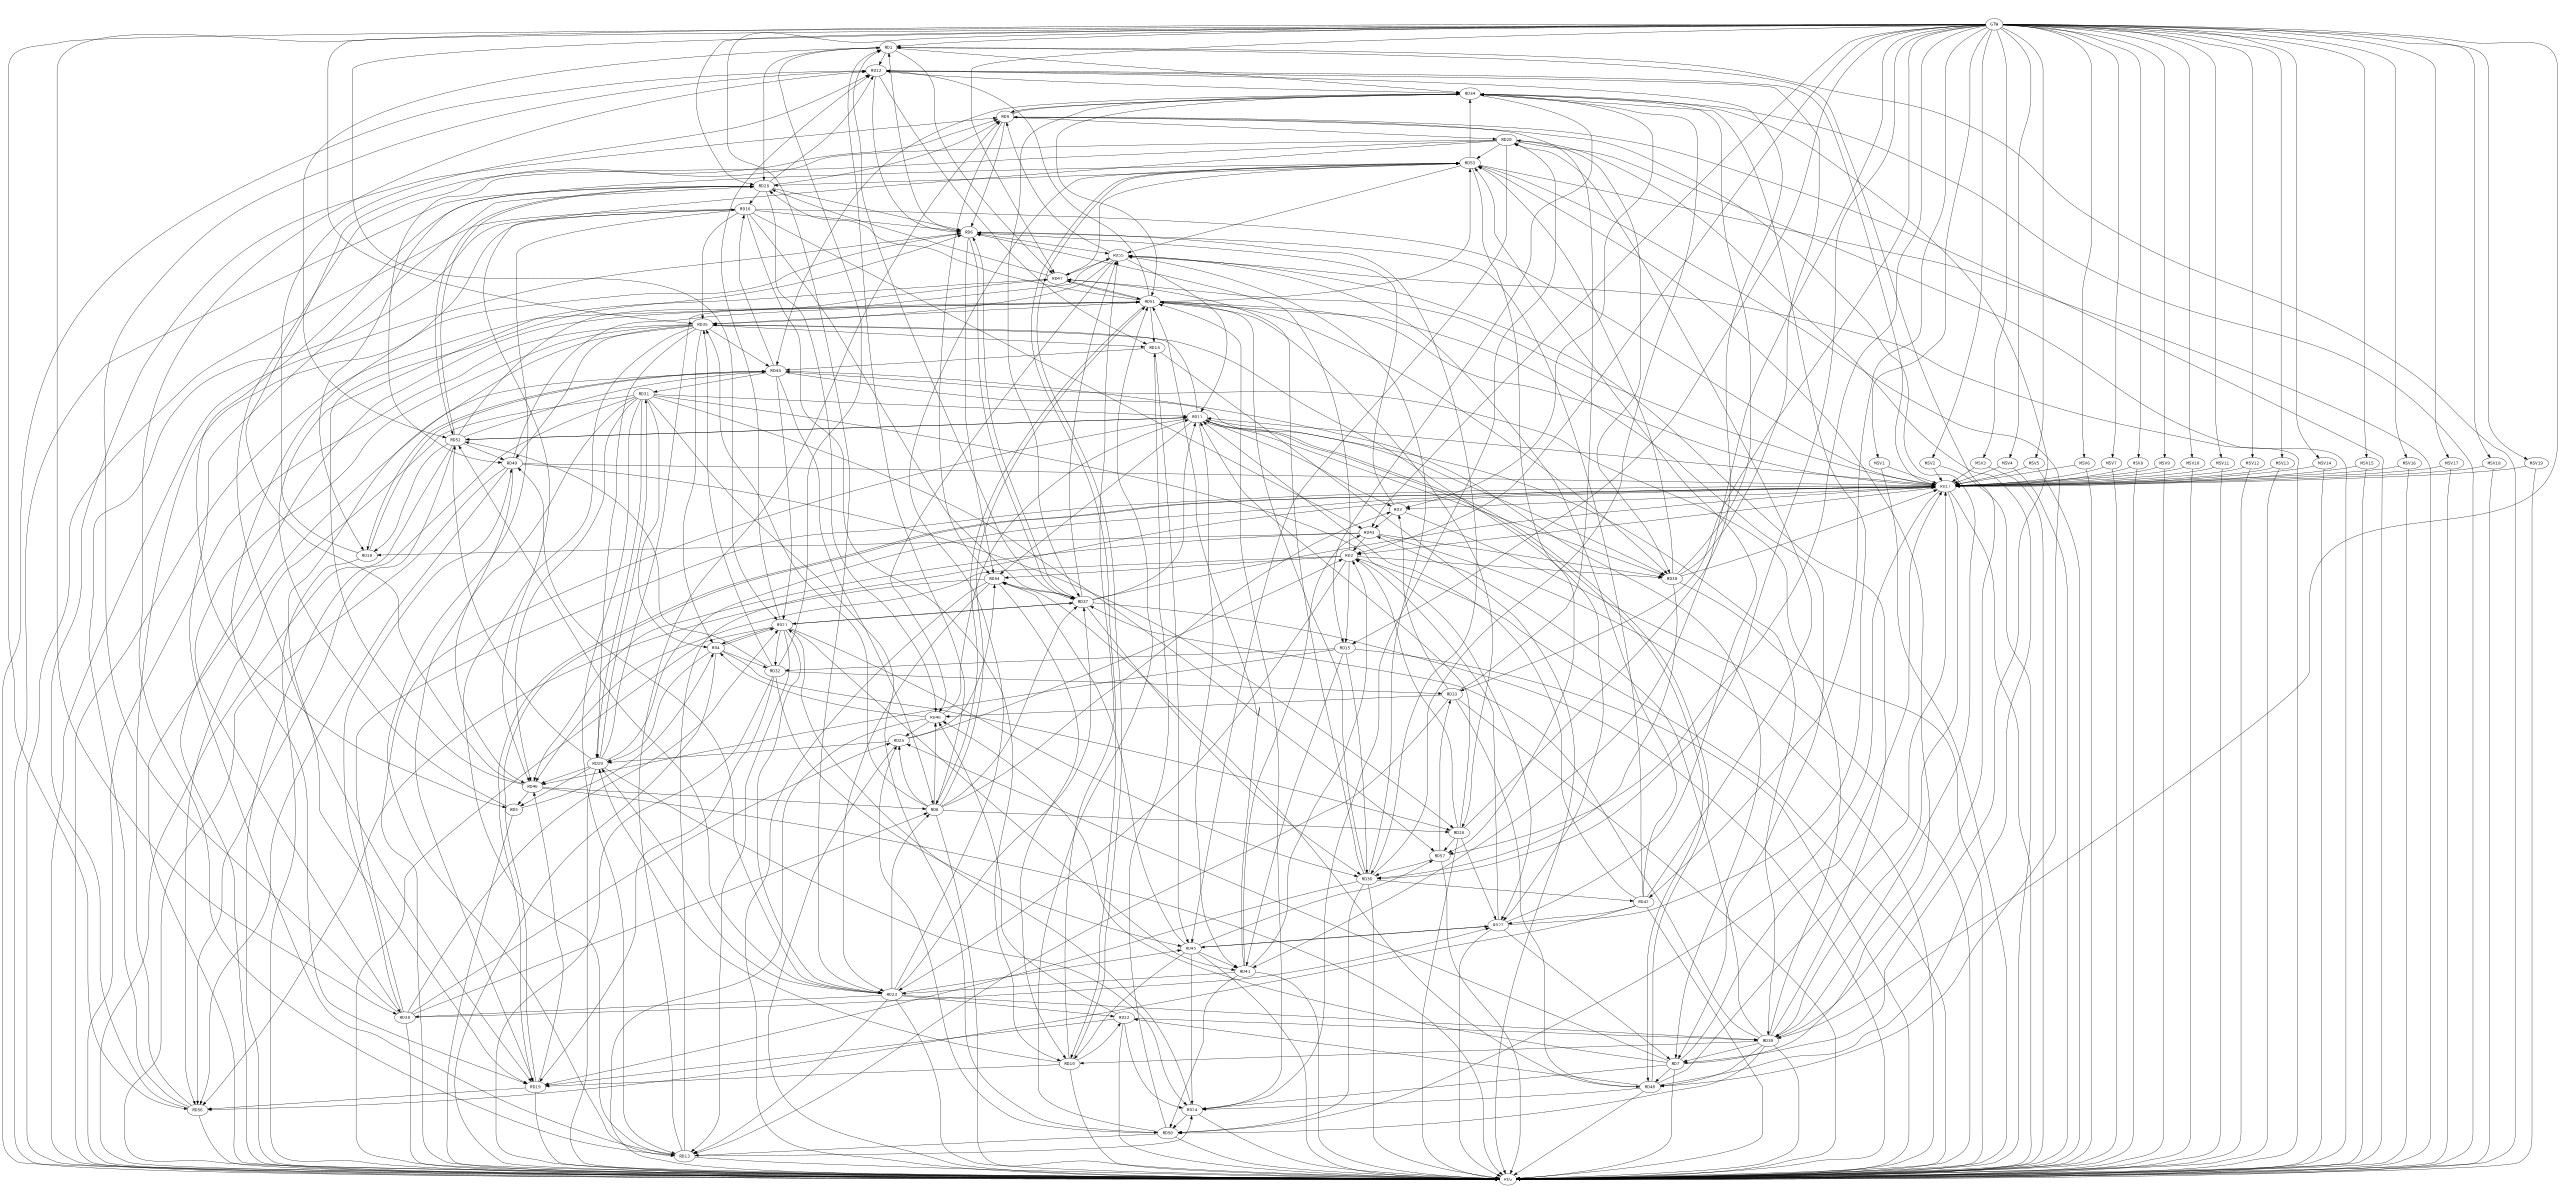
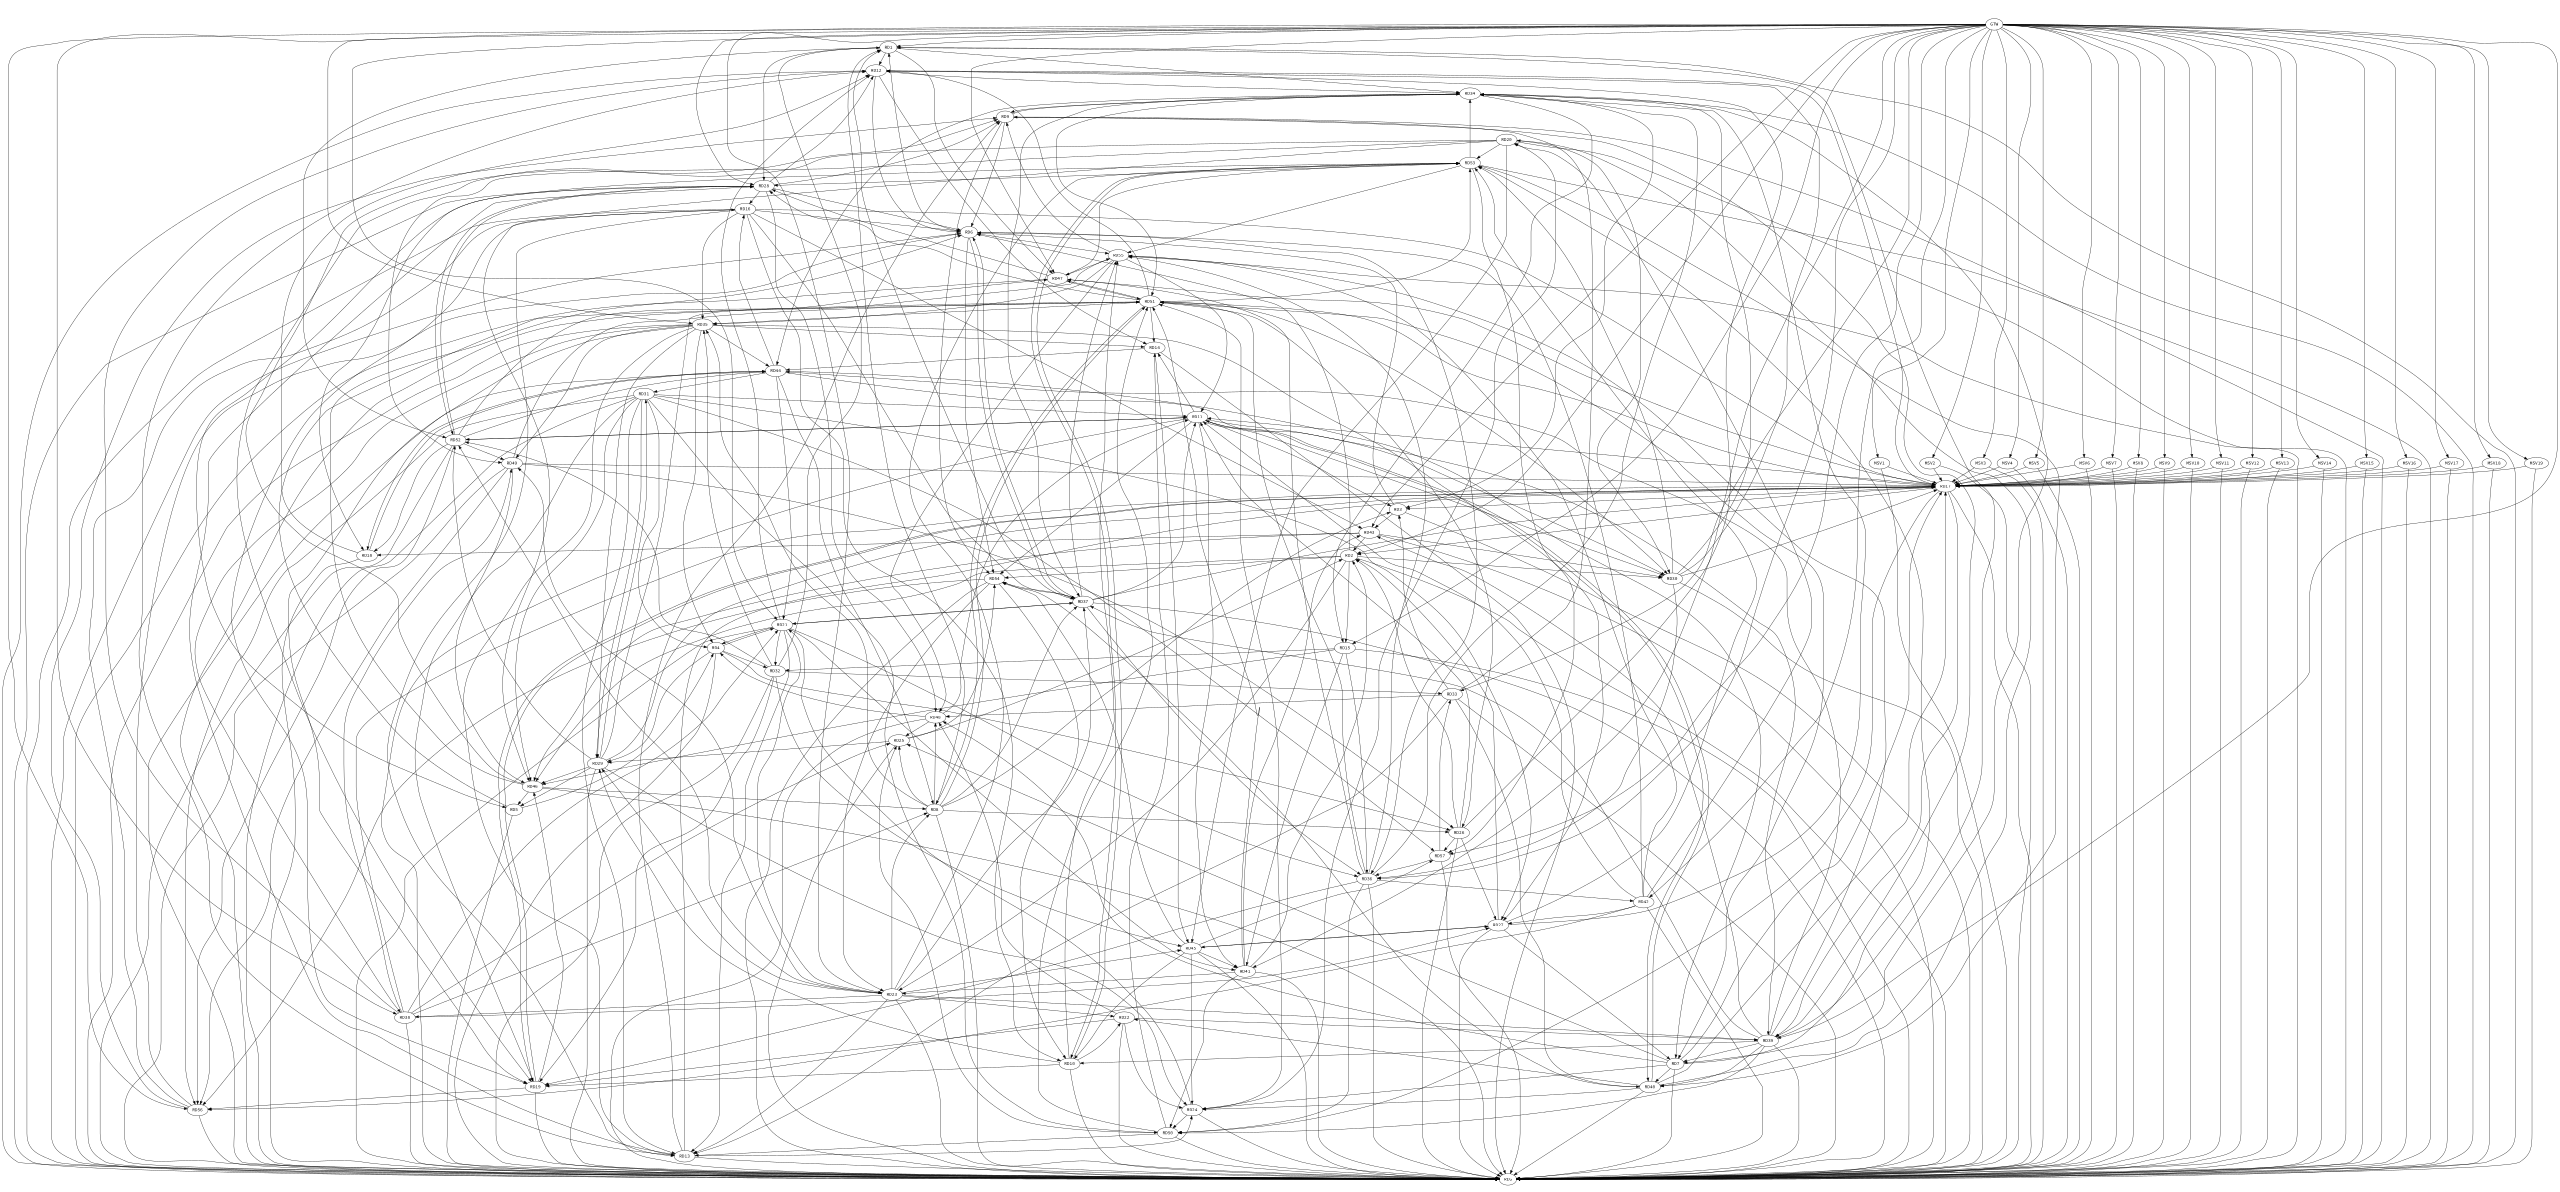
  strict digraph {
    fontname="Source Code Pro"
    node [fontname="Source Code Pro"]
    edge [fontname="Source Code Pro"]
    n1 [label=RD1]
    n2 [label=RD12]
    n3 [label=RD28]
    n4 [label=RD34]
    n5 [label=RD47]
    n6 [label=RD52]
    n7 [label=REG]
    n8 [label=RD6]
    n9 [label=RD17]
    n10 [label=RD14]
    n11 [label=RD5]
    n12 [label=RD48]
    n13 [label=RD9]
    n14 [label=RD16]
    n15 [label=RD15]
    n16 [label=RD3]
    n17 [label=RD51]
    n18 [label=RD37]
    n19 [label=RD7]
    n20 [label=RD44]
    n21 [label=RD53]
    n22 [label=RD11]
    n23 [label=RD18]
    n24 [label=RD56]
    n25 [label=RD49]
    n26 [label=RD2]
    n27 [label=RD23]
    n28 [label=RD30]
    n29 [label=RD46]
    n30 [label=RD54]
    n31 [label=RD36]
    n32 [label=RD55]
    n33 [label=RD32]
    n34 [label=RD41]
    n35 [label=RD29]
    n36 [label=RD8]
    n37 [label=RD39]
    n38 [label=RD22]
    n39 [label=RD13]
    n40 [label=RD45]
    n41 [label=RD38]
    n42 [label=RD10]
    n43 [label=RD43]
    n44 [label=RD4]
    n45 [label=RD21]
    n46 [label=RD26]
    n47 [label=RD27]
    n48 [label=RD57]
    n49 [label=RD24]
    n50 [label=RD31]
    n51 [label=RD35]
    n52 [label=RD19]
    n53 [label=RD33]
    n54 [label=RD50]
    n55 [label=RD42]
    n56 [label=RD25]
    n57 [label=RD40]
    n58 [label=RD20]
    n59 [label=GTW]
    n60 [label=MSV1]
    n61 [label=MSV2]
    n62 [label=MSV3]
    n63 [label=MSV4]
    n64 [label=MSV5]
    n65 [label=MSV6]
    n66 [label=MSV7]
    n67 [label=MSV8]
    n68 [label=MSV9]
    n69 [label=MSV10]
    n70 [label=MSV11]
    n71 [label=MSV12]
    n72 [label=MSV13]
    n73 [label=MSV14]
    n74 [label=MSV15]
    n75 [label=MSV16]
    n76 [label=MSV17]
    n77 [label=MSV18]
    n78 [label=MSV19]
    n1 -> n2
    n1 -> n3
    n1 -> n4
    n1 -> n5
    n1 -> n6
    n1 -> n7
    n2 -> n4
    n2 -> n7
    n2 -> n8
    n2 -> n9
    n2 -> n10
    n3 -> n2
    n3 -> n6
    n3 -> n7
    n3 -> n8
    n3 -> n11
    n3 -> n12
    n3 -> n13
    n3 -> n14
    n4 -> n7
    n4 -> n13
    n4 -> n15
    n4 -> n16
    n4 -> n17
    n4 -> n18
    n4 -> n19
    n4 -> n20
    n5 -> n3
    n5 -> n7
    n5 -> n9
    n5 -> n17
    n5 -> n21
    n6 -> n3
    n6 -> n5
    n6 -> n7
    n6 -> n20
    n6 -> n22
    n6 -> n23
    n6 -> n24
    n6 -> n25
    n8 -> n1
    n8 -> n7
    n8 -> n18
    n8 -> n30
    n8 -> n31
    n8 -> n32
    n9 -> n7
    n9 -> n16
    n9 -> n17
    n9 -> n22
    n9 -> n26
    n9 -> n37
    n9 -> n52
    n9 -> n54
    n10 -> n7
    n10 -> n20
    n10 -> n40
    n11 -> n7
    n11 -> n17
    n11 -> n44
    n12 -> n7
    n12 -> n22
    n12 -> n44
    n12 -> n56
    n13 -> n4
    n13 -> n7
    n13 -> n8
    n13 -> n30
    n13 -> n37
-   n13 -> n58
    n14 -> n7
    n14 -> n8
    n14 -> n9
    n14 -> n18
    n14 -> n39
    n14 -> n42
    n14 -> n43
    n14 -> n51
    n14 -> n52
    n15 -> n7
    n15 -> n29
    n15 -> n31
    n15 -> n33
    n15 -> n34
    n16 -> n7
    n16 -> n8
    n16 -> n43
    n17 -> n2
    n17 -> n3
    n17 -> n5
    n17 -> n7
    n17 -> n10
    n17 -> n19
    n17 -> n21
    n17 -> n28
    n17 -> n36
    n17 -> n46
    n17 -> n51
    n18 -> n1
    n18 -> n7
    n18 -> n8
    n18 -> n9
    n18 -> n22
    n18 -> n31
    n18 -> n32
    n18 -> n45
    n19 -> n7
    n19 -> n9
    n19 -> n12
    n19 -> n21
    n19 -> n49
    n19 -> n56
    n19 -> n57
    n20 -> n7
    n20 -> n14
    n20 -> n19
    n20 -> n23
    n20 -> n28
    n20 -> n36
    n20 -> n45
    n20 -> n50
    n21 -> n3
    n21 -> n4
    n21 -> n7
    n21 -> n23
    n21 -> n32
    n21 -> n42
    n21 -> n48
    n21 -> n57
    n22 -> n6
    n22 -> n7
    n22 -> n16
    n22 -> n28
    n22 -> n30
    n22 -> n34
    n22 -> n37
-   n22 -> n51
+   n22 -> n10
    n22 -> n57
    n23 -> n2
    n23 -> n7
    n23 -> n20
    n24 -> n7
    n24 -> n8
    n24 -> n13
    n24 -> n14
    n25 -> n7
    n25 -> n9
    n25 -> n17
    n25 -> n24
    n25 -> n29
    n25 -> n46
    n26 -> n7
    n26 -> n8
    n26 -> n15
    n26 -> n27
    n26 -> n28
    n26 -> n29
    n26 -> n30
    n27 -> n6
    n27 -> n7
    n27 -> n18
    n27 -> n21
    n27 -> n25
    n27 -> n35
    n27 -> n36
    n27 -> n37
    n27 -> n38
    n27 -> n39
    n27 -> n40
    n27 -> n41
    n28 -> n2
    n28 -> n4
    n28 -> n7
    n28 -> n9
    n28 -> n21
    n28 -> n31
    n29 -> n7
    n29 -> n8
    n29 -> n11
    n29 -> n13
    n29 -> n36
    n30 -> n7
    n30 -> n18
    n30 -> n24
    n30 -> n27
    n30 -> n42
    n31 -> n4
    n31 -> n5
    n31 -> n7
    n31 -> n17
    n31 -> n32
    n31 -> n52
    n31 -> n54
    n31 -> n55
    n32 -> n5
    n32 -> n7
    n32 -> n12
    n32 -> n13
    n32 -> n22
    n32 -> n51
    n33 -> n1
    n33 -> n6
    n33 -> n7
    n33 -> n40
    n33 -> n51
    n33 -> n52
    n33 -> n53
    n34 -> n7
    n34 -> n17
    n34 -> n26
    n34 -> n27
    n34 -> n43
    n34 -> n54
    n35 -> n6
    n35 -> n7
    n35 -> n9
    n35 -> n11
    n35 -> n29
    n35 -> n32
    n35 -> n49
    n35 -> n50
    n36 -> n1
    n36 -> n7
    n36 -> n12
    n36 -> n16
    n36 -> n17
    n36 -> n18
    n36 -> n46
    n36 -> n51
    n36 -> n56
    n37 -> n1
    n37 -> n7
    n37 -> n18
    n37 -> n19
    n37 -> n20
    n37 -> n32
    n37 -> n42
    n37 -> n43
    n37 -> n54
    n37 -> n57
    n38 -> n7
    n38 -> n12
    n38 -> n37
    n38 -> n49
    n38 -> n52
    n39 -> n2
    n39 -> n3
    n39 -> n7
    n39 -> n9
    n39 -> n13
    n39 -> n49
    n40 -> n7
    n40 -> n30
    n40 -> n34
    n40 -> n42
    n40 -> n47
    n40 -> n48
    n40 -> n49
    n41 -> n2
    n41 -> n7
    n41 -> n9
    n41 -> n25
    n41 -> n36
    n41 -> n45
    n41 -> n47
    n41 -> n56
    n42 -> n7
    n42 -> n21
    n42 -> n32
    n42 -> n35
    n42 -> n38
    n42 -> n52
    n43 -> n7
    n43 -> n23
    n43 -> n26
    n43 -> n28
    n43 -> n29
    n44 -> n7
    n44 -> n33
    n44 -> n35
    n44 -> n45
    n44 -> n46
    n45 -> n2
    n45 -> n7
    n45 -> n18
    n45 -> n27
    n45 -> n31
    n45 -> n33
    n45 -> n34
    n45 -> n39
    n45 -> n44
    n46 -> n2
    n46 -> n7
    n46 -> n22
    n46 -> n26
    n46 -> n47
    n46 -> n48
    n47 -> n4
    n47 -> n7
    n47 -> n19
    n47 -> n21
    n47 -> n26
    n47 -> n40
    n48 -> n7
    n48 -> n31
    n48 -> n53
    n49 -> n7
    n49 -> n17
    n49 -> n45
    n49 -> n54
    n49 -> n58
    n50 -> n7
    n50 -> n22
    n50 -> n24
    n50 -> n29
    n50 -> n35
    n50 -> n39
    n50 -> n44
    n50 -> n47
    n50 -> n48
    n50 -> n52
    n50 -> n54
    n51 -> n7
    n51 -> n10
    n51 -> n20
    n51 -> n25
    n51 -> n35
    n51 -> n39
    n51 -> n41
    n51 -> n44
    n51 -> n47
    n51 -> n52
    n52 -> n7
    n52 -> n9
    n52 -> n24
    n52 -> n29
    n53 -> n7
    n53 -> n12
    n53 -> n13
    n53 -> n16
    n53 -> n39
    n53 -> n57
    n54 -> n7
    n54 -> n10
    n54 -> n17
    n54 -> n39
    n54 -> n56
    n55 -> n7
    n55 -> n8
    n55 -> n22
    n55 -> n24
    n55 -> n32
    n55 -> n47
    n55 -> n58
    n56 -> n7
    n56 -> n26
    n56 -> n30
    n56 -> n35
    n57 -> n7
    n57 -> n9
    n57 -> n22
    n57 -> n30
    n57 -> n38
    n57 -> n49
    n57 -> n58
    n58 -> n7
    n58 -> n21
    n58 -> n25
    n58 -> n28
    n58 -> n29
    n58 -> n40
    n58 -> n52
    n59 -> n1
    n59 -> n3
    n59 -> n5
    n59 -> n15
    n59 -> n24
    n59 -> n26
    n59 -> n27
    n59 -> n31
    n59 -> n34
    n59 -> n37
    n59 -> n41
    n59 -> n43
    n59 -> n45
    n59 -> n48
    n59 -> n51
    n59 -> n53
    n59 -> n55
    n59 -> n60
    n59 -> n61
    n59 -> n62
    n59 -> n63
    n59 -> n64
    n59 -> n65
    n59 -> n66
    n59 -> n67
    n59 -> n68
    n59 -> n69
    n59 -> n70
    n59 -> n71
    n59 -> n72
    n59 -> n73
    n59 -> n74
    n59 -> n75
    n59 -> n76
    n59 -> n77
    n59 -> n78
    n60 -> n7
    n60 -> n9
    n61 -> n7
    n61 -> n9
    n62 -> n7
    n62 -> n9
    n63 -> n7
    n63 -> n9
    n64 -> n7
    n64 -> n9
    n65 -> n7
    n65 -> n9
    n66 -> n7
    n66 -> n9
    n67 -> n7
    n67 -> n9
    n68 -> n7
    n68 -> n9
    n69 -> n7
    n69 -> n9
    n70 -> n7
    n70 -> n9
    n71 -> n7
    n71 -> n9
    n72 -> n7
    n72 -> n9
    n73 -> n7
    n73 -> n9
    n74 -> n7
    n74 -> n9
    n75 -> n7
    n75 -> n9
    n76 -> n7
    n76 -> n9
    n77 -> n7
    n77 -> n9
    n78 -> n7
    n78 -> n9
  }
